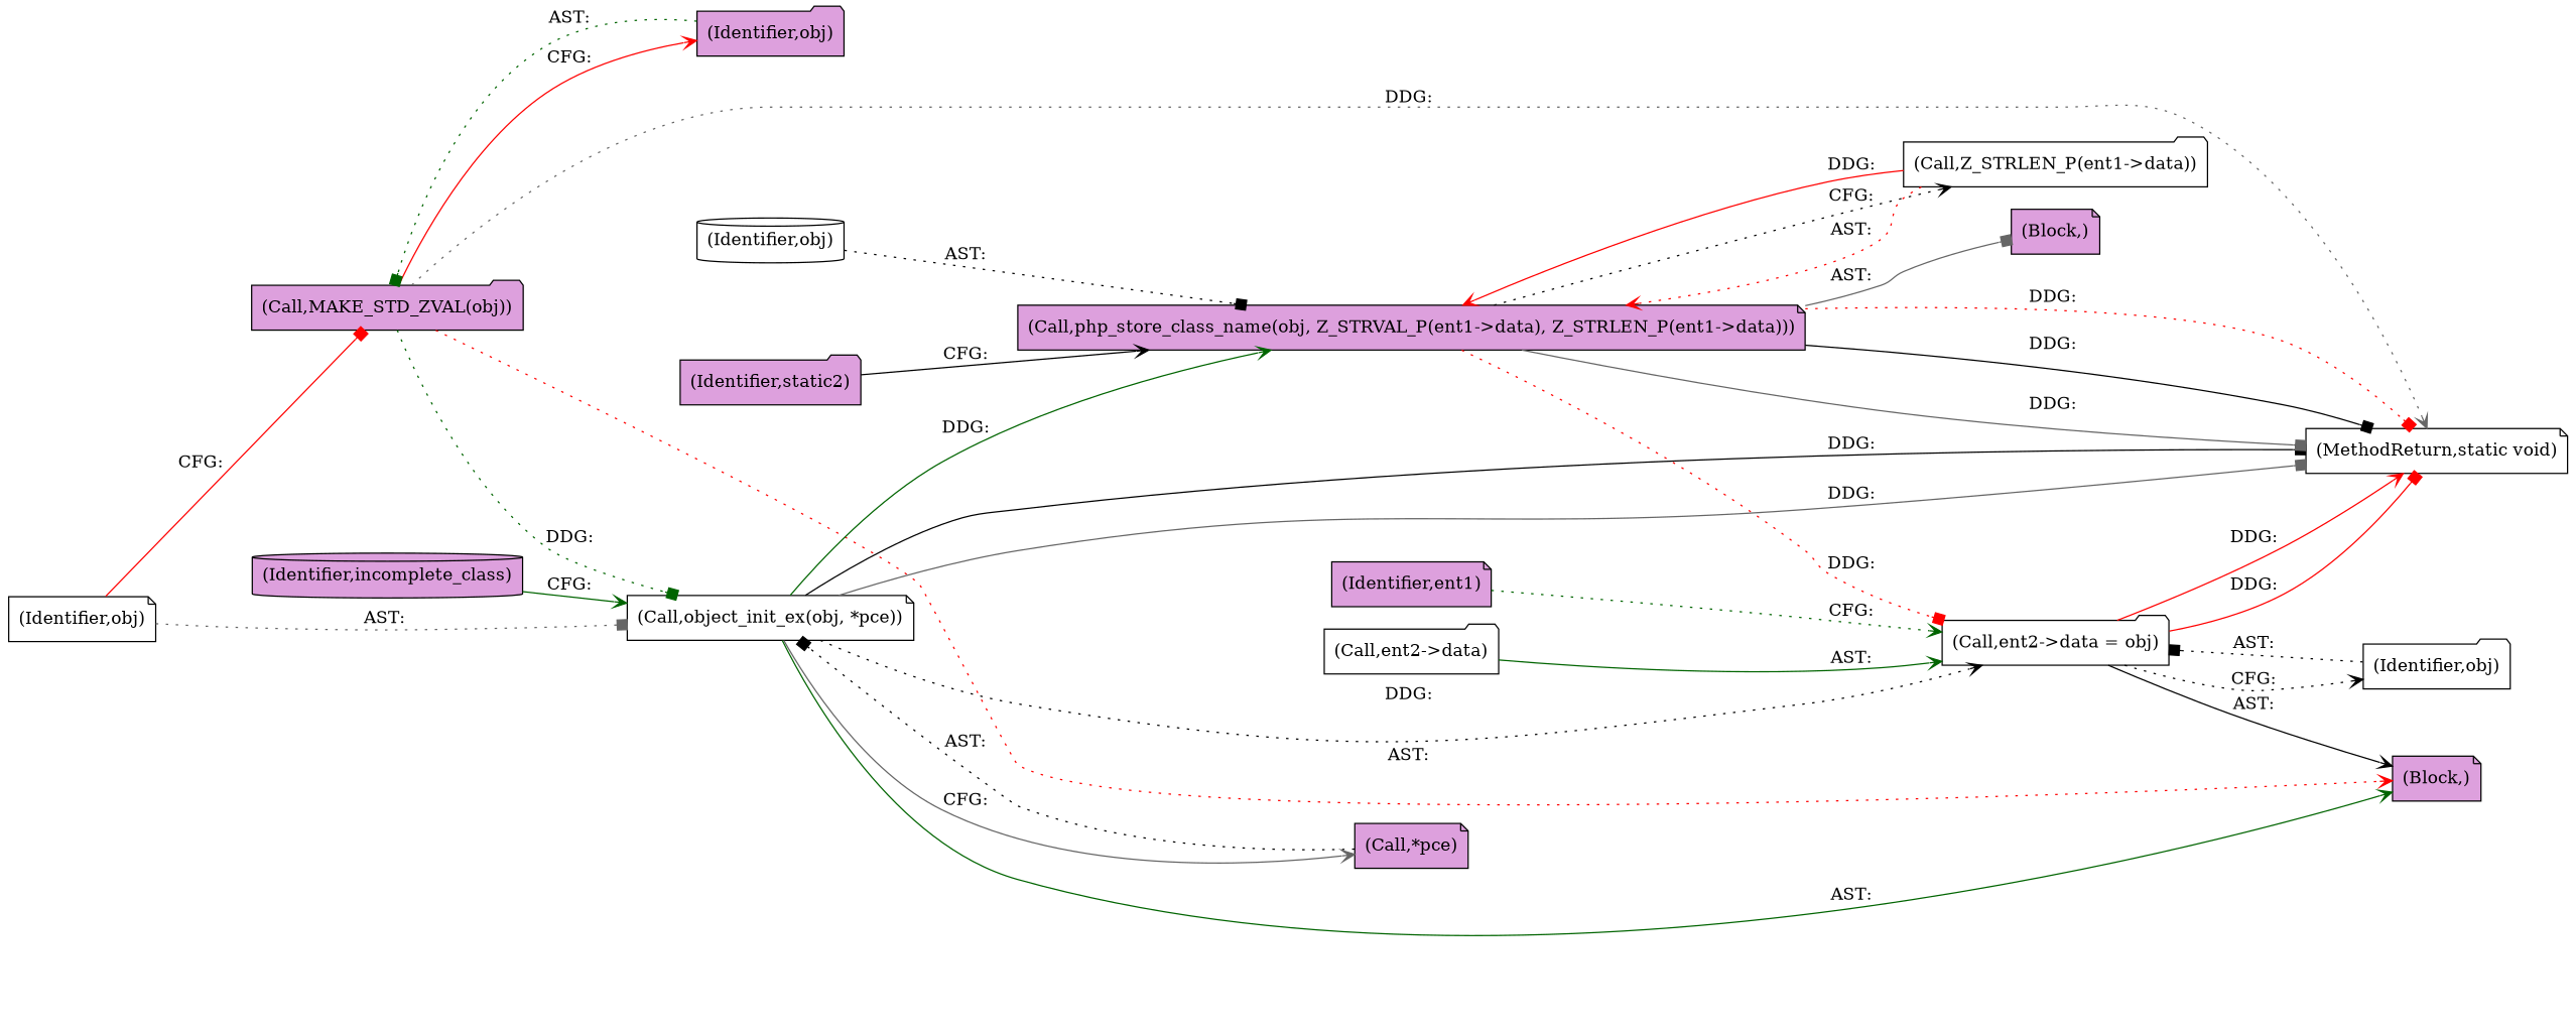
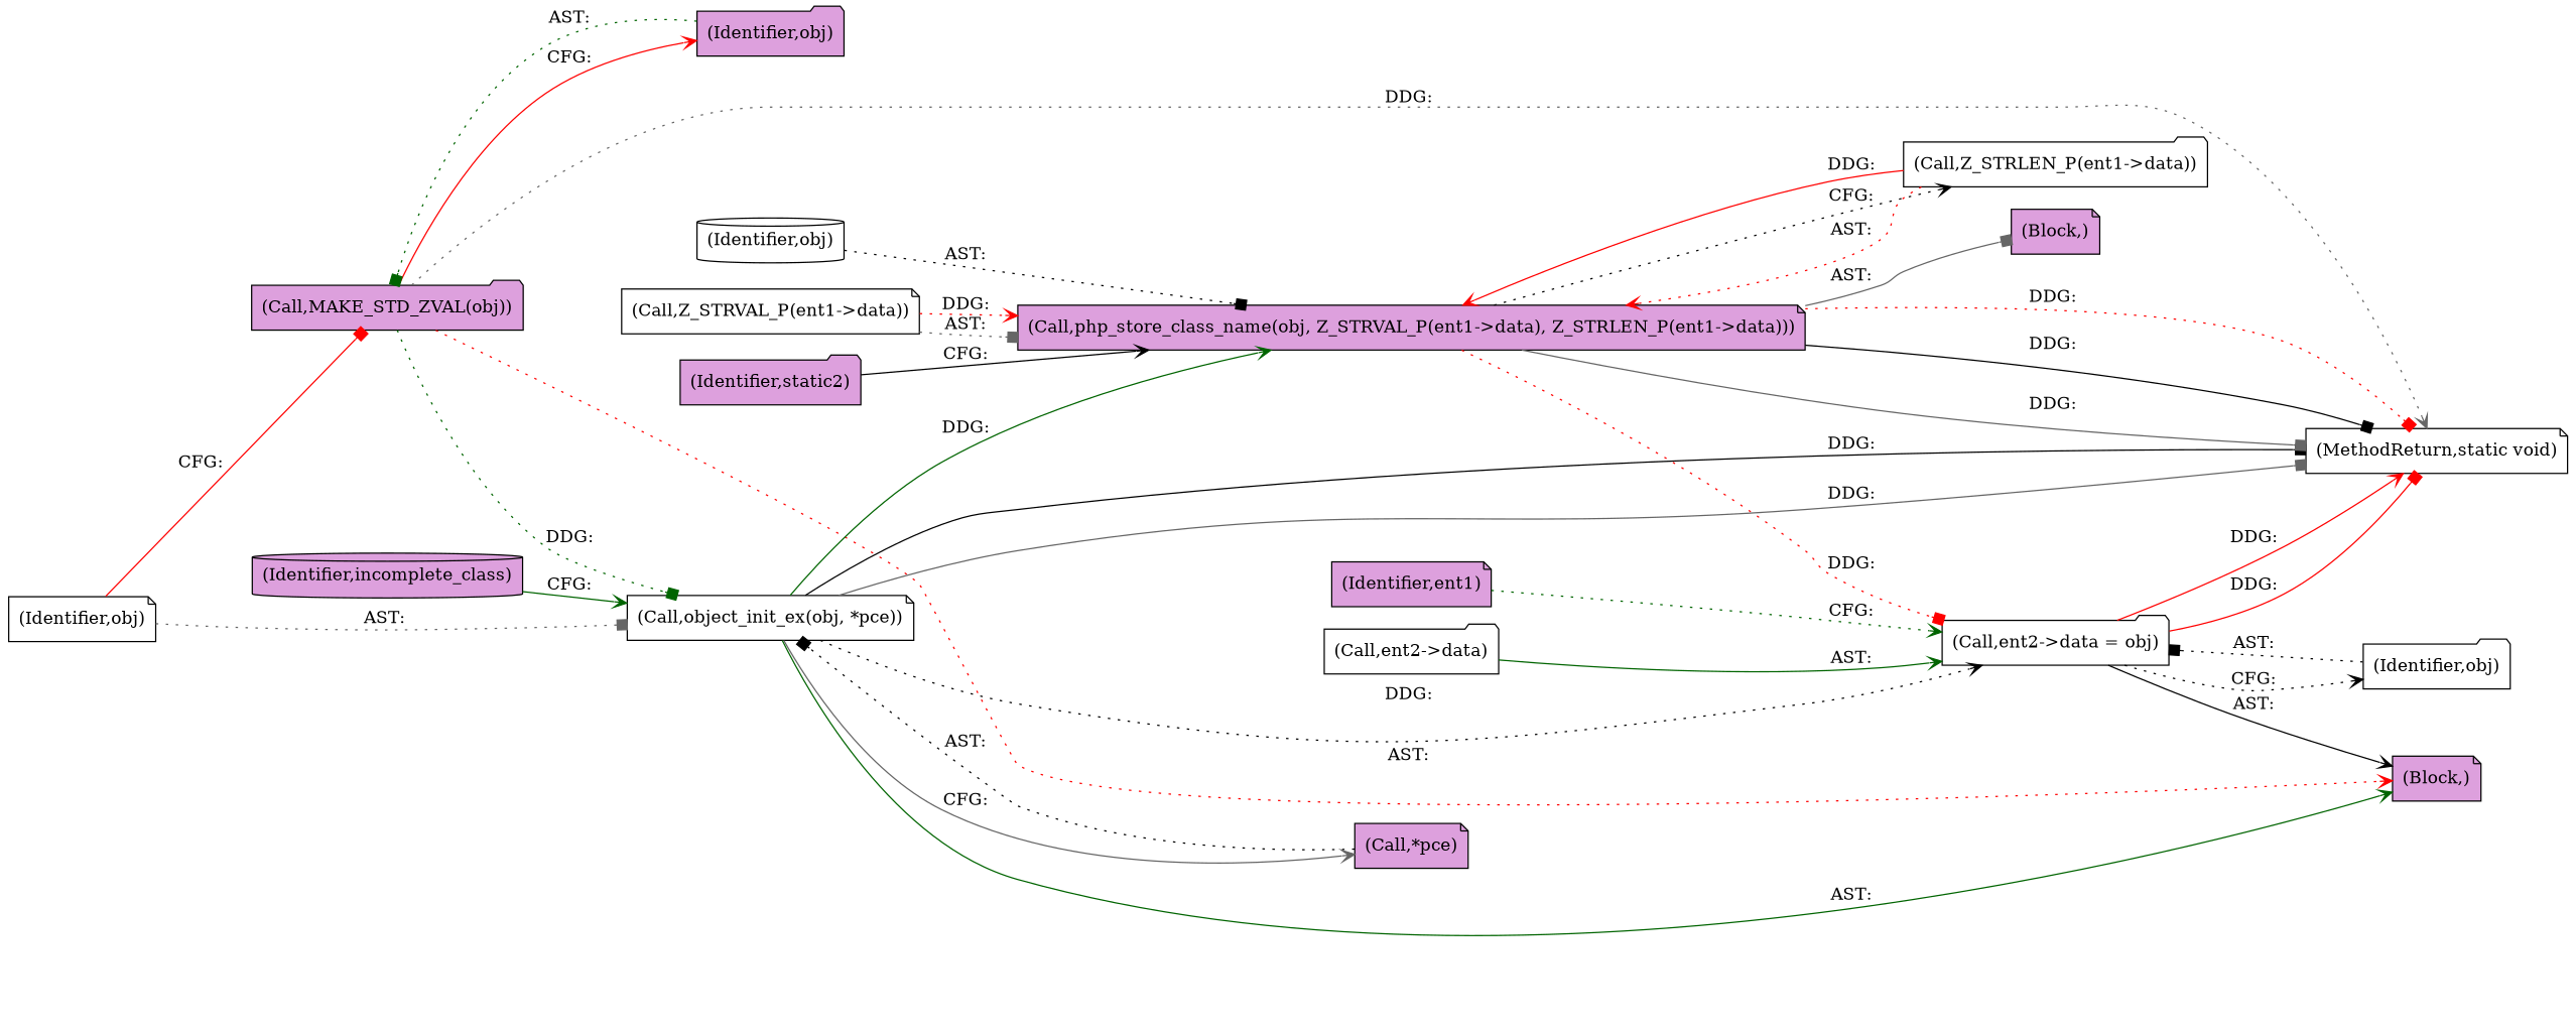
  digraph {
    rankdir=LR
    node [fillcolor=plum shape=note style=filled]
    edge [arrowhead=vee color=red style=dotted]
    n1 [label="(Call,MAKE_STD_ZVAL(obj))" shape=folder]
    n2 [fillcolor=white label="(Call,object_init_ex(obj, *pce))"]
    n3 [label="(Identifier,obj)" shape=folder]
    n4 [label="(Block,)"]
    n5 [fillcolor=white label="(MethodReturn,static void)"]
    n6 [label="(Call,php_store_class_name(obj, Z_STRVAL_P(ent1->data), Z_STRLEN_P(ent1->data)))"]
    n7 [fillcolor=white label="(Call,ent2->data = obj)" shape=folder]
    n8 [label="(Call,*pce)"]
    n9 [fillcolor=white label="(Call,Z_STRLEN_P(ent1->data))" shape=folder]
    n10 [label="(Block,)"]
    n11 [fillcolor=white label="(Identifier,obj)" shape=folder]
    n12 [fillcolor=white label="(Identifier,obj)"]
    n13 [fillcolor=white label="(Identifier,obj)" shape=cylinder]
    n14 [fillcolor=white label="(Call,ent2->data)" shape=folder]
+   n15 [fillcolor=white label="(Call,Z_STRVAL_P(ent1->data))"]
    n16 [label="(Identifier,incomplete_class)" shape=cylinder]
    n17 [label="(Identifier,static2)" shape=folder]
    n18 [label="(Identifier,ent1)"]
    n1 -> n2 [arrowhead=box color=darkgreen label="DDG: "]
    n1 -> n3 [label="CFG: " style=solid]
    n1 -> n4 [label="AST: "]
    n1 -> n5 [color=gray40 label="DDG: "]
    n2 -> n4 [color=darkgreen label="AST: " style=solid]
    n2 -> n5 [arrowhead=box color=black label="DDG: " style=solid]
    n2 -> n5 [arrowhead=box color=gray40 label="DDG: " style=solid]
    n2 -> n6 [color=darkgreen label="DDG: " style=solid]
    n2 -> n7 [color=black label="DDG: "]
    n2 -> n8 [color=gray40 label="CFG: " style=solid]
    n3 -> n1 [arrowhead=box color=darkgreen label="AST: "]
    n6 -> n5 [arrowhead=box label="DDG: "]
    n6 -> n5 [arrowhead=box color=black label="DDG: " style=solid]
    n6 -> n5 [arrowhead=box color=gray40 label="DDG: " style=solid]
    n6 -> n7 [arrowhead=box label="DDG: "]
    n6 -> n9 [color=black label="CFG: "]
    n6 -> n10 [arrowhead=box color=gray40 label="AST: " style=solid]
    n7 -> n4 [color=black label="AST: " style=solid]
    n7 -> n5 [label="DDG: " style=solid]
    n7 -> n5 [arrowhead=box label="DDG: " style=solid]
    n7 -> n11 [color=black label="CFG: "]
    n8 -> n2 [arrowhead=box color=black label="AST: "]
    n9 -> n6 [label="AST: "]
    n9 -> n6 [label="DDG: " style=solid]
    n11 -> n7 [arrowhead=box color=black label="AST: "]
    n12 -> n1 [arrowhead=box label="CFG: " style=solid]
    n12 -> n2 [arrowhead=box color=gray40 label="AST: "]
    n13 -> n6 [arrowhead=box color=black label="AST: "]
    n14 -> n7 [color=darkgreen label="AST: " style=solid]
+   n15 -> n6 [arrowhead=box color=gray40 label="AST: "]
+   n15 -> n6 [label="DDG: "]
    n16 -> n2 [color=darkgreen label="CFG: " style=solid]
    n17 -> n6 [color=black label="CFG: " style=solid]
    n18 -> n7 [color=darkgreen label="CFG: "]
  }
